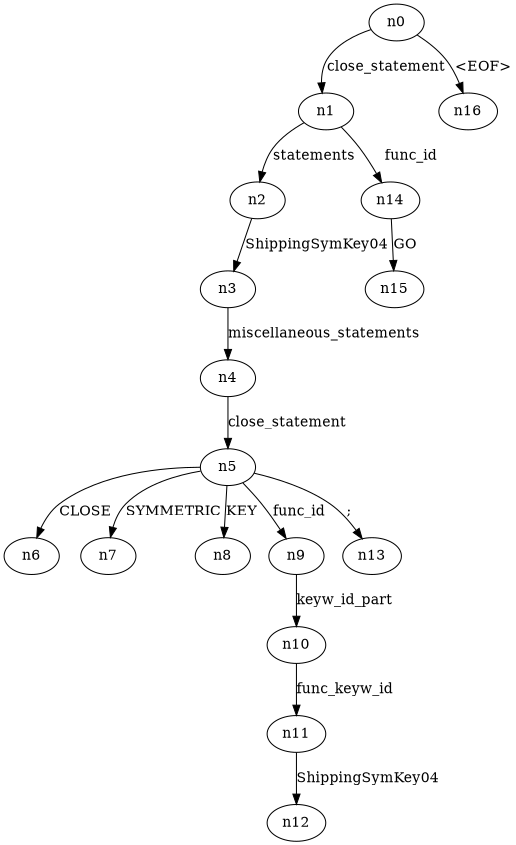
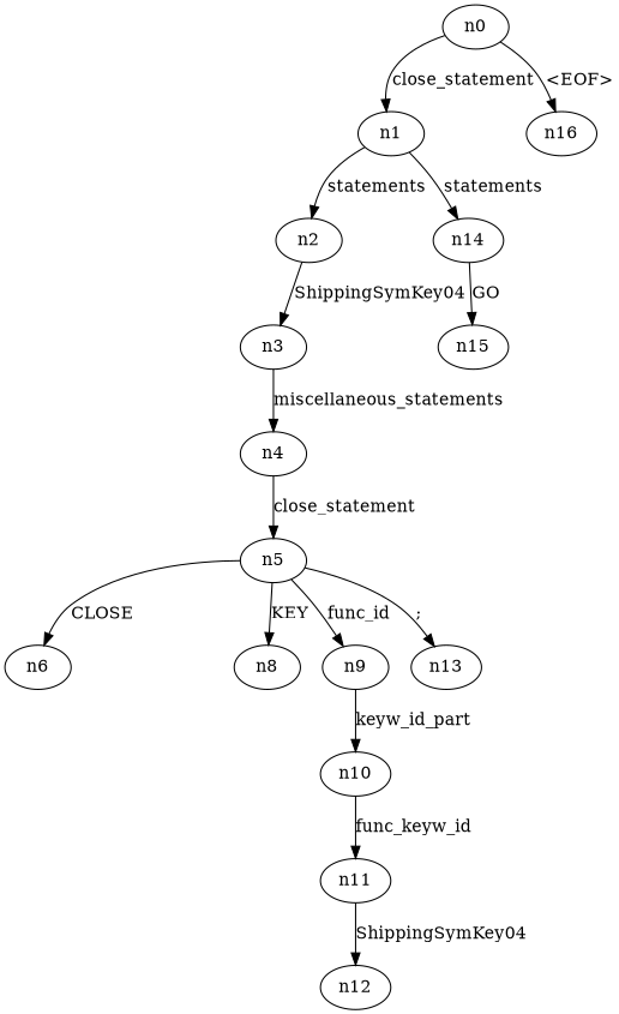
  digraph {
    n0
    n1
    n16
    n2
    n14
    n3
    n15
    n4
    n5
    n6
-   n7
    n8
    n9
    n13
    n10
    n11
    n12
    n0 -> n1 [label=close_statement]
    n0 -> n16 [label="<EOF>"]
    n1 -> n2 [label=statements]
-   n1 -> n14 [label=func_id]
+   n1 -> n14 [label=statements]
    n2 -> n3 [label=ShippingSymKey04]
    n14 -> n15 [label=GO]
    n3 -> n4 [label=miscellaneous_statements]
    n4 -> n5 [label=close_statement]
    n5 -> n6 [label=CLOSE]
-   n5 -> n7 [label=SYMMETRIC]
    n5 -> n8 [label=KEY]
    n5 -> n9 [label=func_id]
    n5 -> n13 [label=";"]
    n9 -> n10 [label=keyw_id_part]
    n10 -> n11 [label=func_keyw_id]
    n11 -> n12 [label=ShippingSymKey04]
  }
